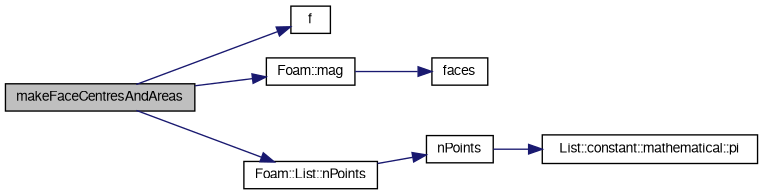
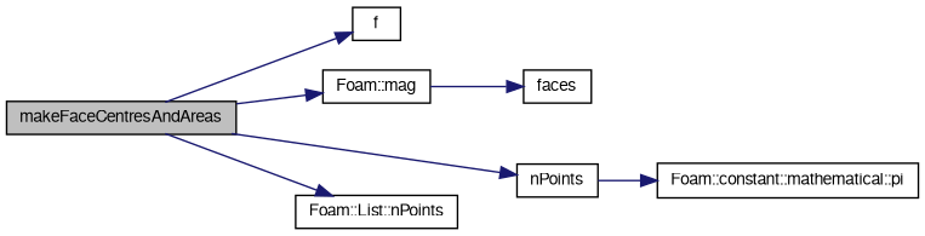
  digraph {
    rankdir=LR
    node [color=black fontname=FreeSans fontsize=10 shape=record]
    edge [color=midnightblue fontname=FreeSans fontsize=10 labelfontname=FreeSans labelfontsize=10 style=solid]
    n1 [fillcolor=grey75 fontcolor=black height=0.2 label=makeFaceCentresAndAreas style=filled width=0.4]
    n2 [height=0.2 label=f width=0.4]
    n3 [height=0.2 label="Foam::mag" width=0.4]
    n4 [height=0.2 label=nPoints width=0.4]
    n5 [height=0.2 label="Foam::List::nPoints" width=0.4]
    n6 [height=0.2 label=faces width=0.4]
-   n7 [height=0.2 label="List::constant::mathematical::pi" width=0.4]
+   n7 [height=0.2 label="Foam::constant::mathematical::pi" width=0.4]
    n1 -> n2
    n1 -> n3
-   n5 -> n4
+   n1 -> n4
    n1 -> n5
    n3 -> n6
    n4 -> n7
  }
